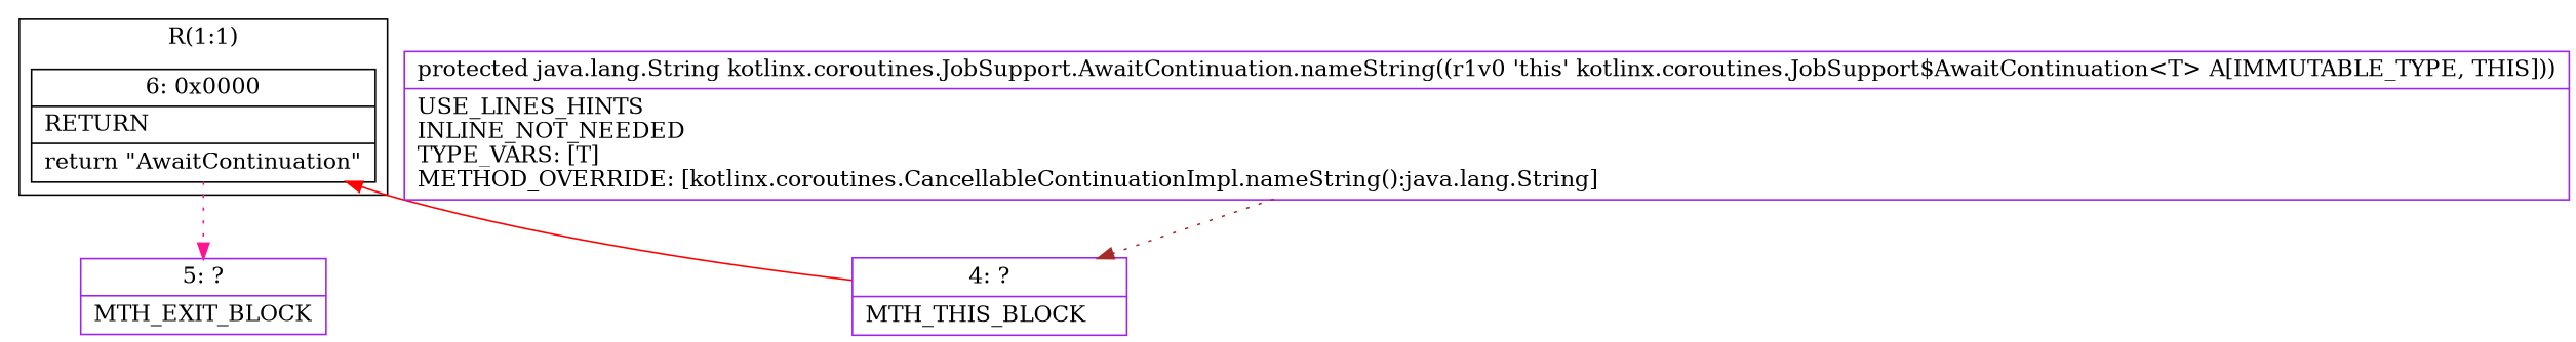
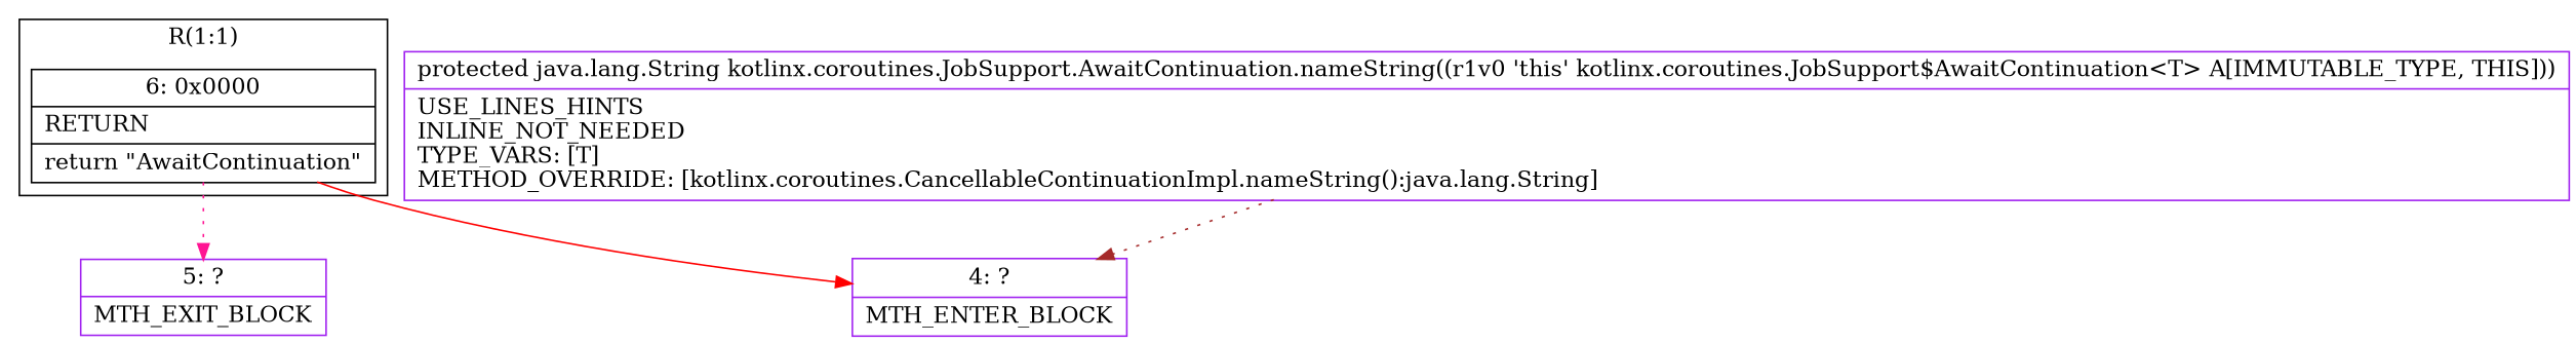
  digraph {
    node [color=purple shape=record]
    edge [style=dotted]
    n1 [color=black label="{6\:\ 0x0000|RETURN\l|return \"AwaitContinuation\"\l}"]
    n2 [label="{5\:\ ?|MTH_EXIT_BLOCK\l}"]
-   n3 [label="{4\:\ ?|MTH_THIS_BLOCK\l}"]
+   n3 [label="{4\:\ ?|MTH_ENTER_BLOCK\l}"]
    n4 [label="{protected java.lang.String kotlinx.coroutines.JobSupport.AwaitContinuation.nameString((r1v0 'this' kotlinx.coroutines.JobSupport$AwaitContinuation\<T\> A[IMMUTABLE_TYPE, THIS]))  | USE_LINES_HINTS\lINLINE_NOT_NEEDED\lTYPE_VARS: [T]\lMETHOD_OVERRIDE: [kotlinx.coroutines.CancellableContinuationImpl.nameString():java.lang.String]\l}"]
    subgraph cluster_1 {
      label="R(1:1)"
      n1
    }
    n1 -> n2 [color=deeppink]
-   n3 -> n1 [color=red style=solid]
+   n1 -> n3 [color=red style=solid]
    n4 -> n3 [color=brown]
  }
